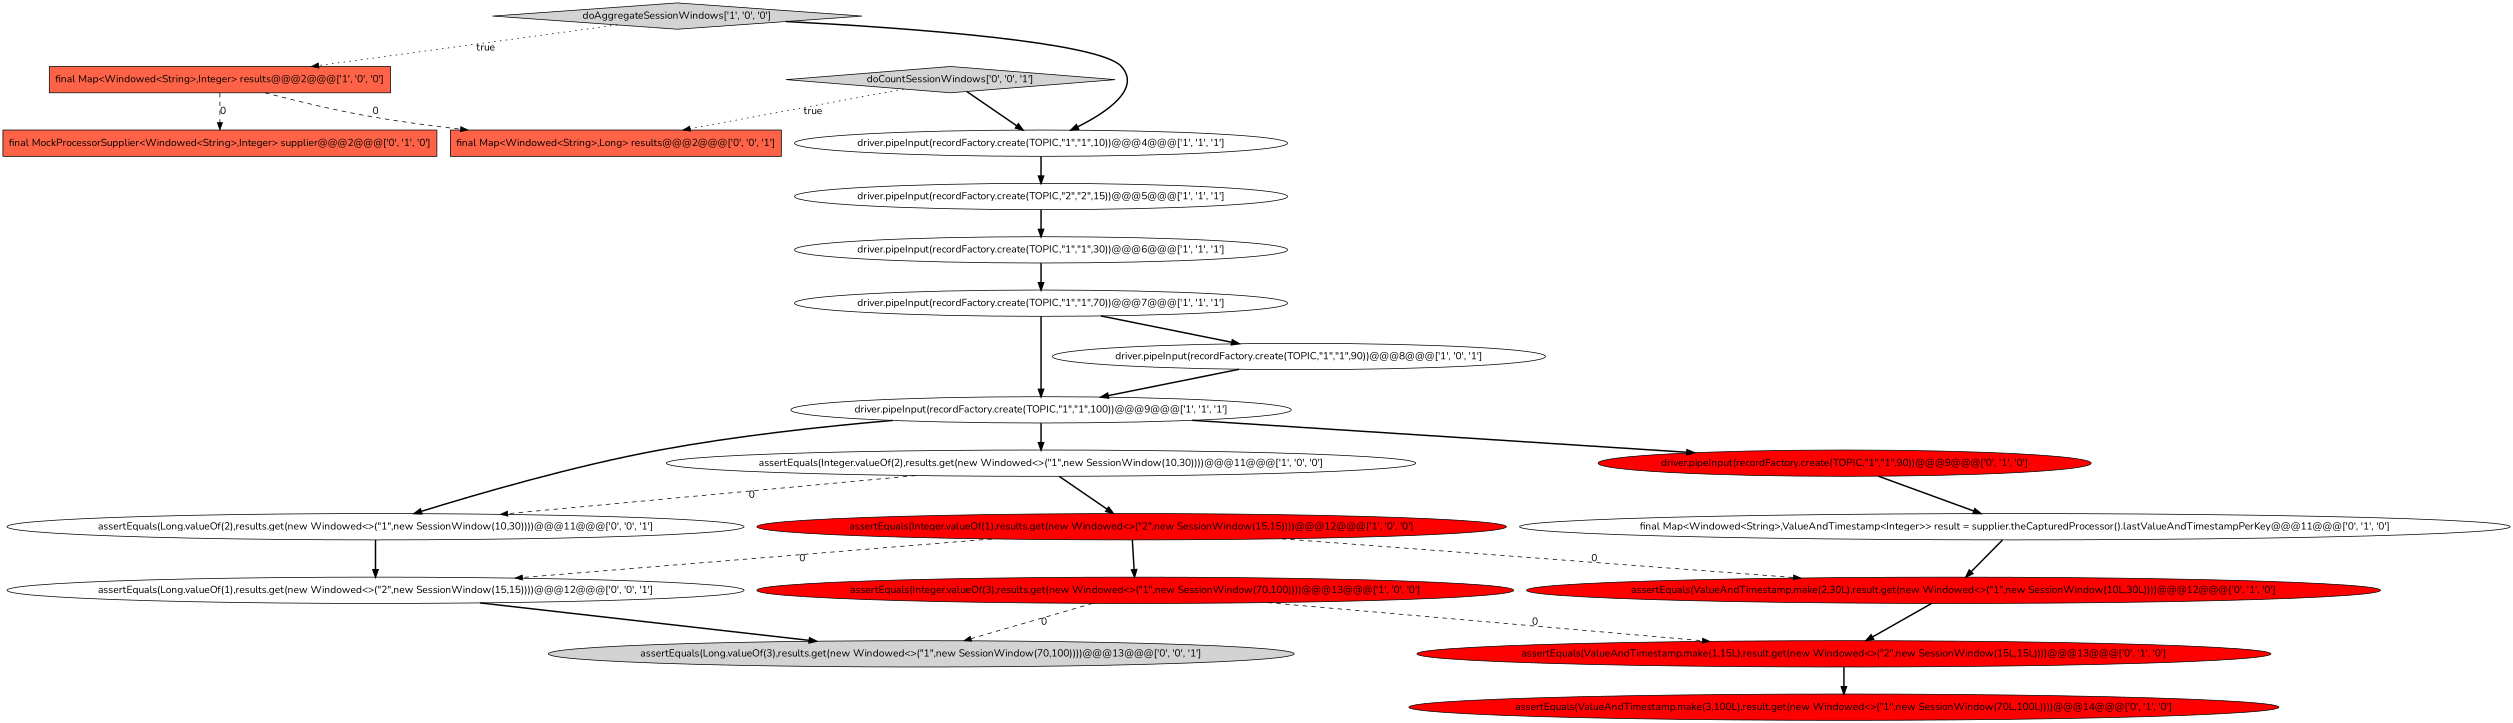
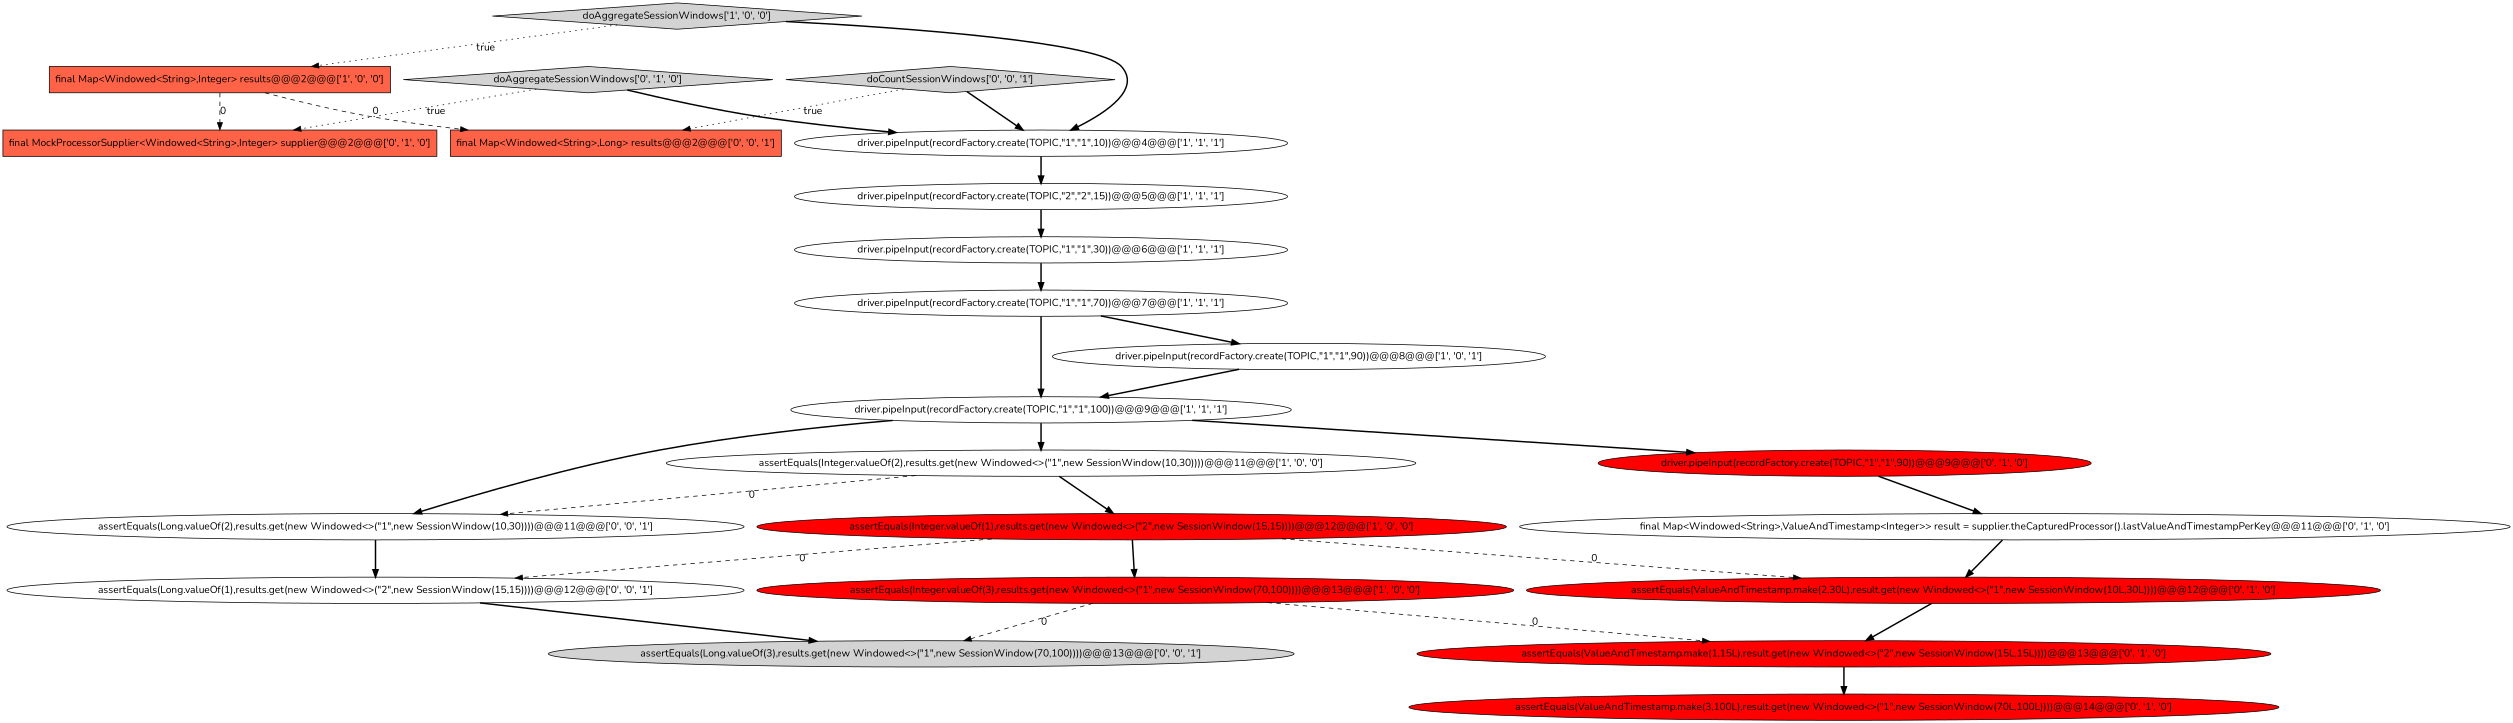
  digraph {
    fontname=Nunito
    node [fillcolor=white shape=ellipse style=filled fontname=Nunito]
    edge [style=bold fontname=Nunito]
    n1 [fillcolor=tomato label="final MockProcessorSupplier<Windowed<String>,Integer> supplier@@@2@@@['0', '1', '0']" shape=box]
    n2 [fillcolor=red label="assertEquals(ValueAndTimestamp.make(1,15L),result.get(new Windowed<>(\"2\",new SessionWindow(15L,15L))))@@@13@@@['0', '1', '0']"]
    n3 [fillcolor=red label="assertEquals(ValueAndTimestamp.make(3,100L),result.get(new Windowed<>(\"1\",new SessionWindow(70L,100L))))@@@14@@@['0', '1', '0']"]
    n4 [label="driver.pipeInput(recordFactory.create(TOPIC,\"1\",\"1\",10))@@@4@@@['1', '1', '1']"]
    n5 [label="driver.pipeInput(recordFactory.create(TOPIC,\"2\",\"2\",15))@@@5@@@['1', '1', '1']"]
+   n6 [fillcolor=lightgray label="doAggregateSessionWindows['0', '1', '0']" shape=diamond]
    n7 [fillcolor=red label="assertEquals(ValueAndTimestamp.make(2,30L),result.get(new Windowed<>(\"1\",new SessionWindow(10L,30L))))@@@12@@@['0', '1', '0']"]
    n8 [label="driver.pipeInput(recordFactory.create(TOPIC,\"1\",\"1\",100))@@@9@@@['1', '1', '1']"]
    n9 [label="assertEquals(Long.valueOf(2),results.get(new Windowed<>(\"1\",new SessionWindow(10,30))))@@@11@@@['0', '0', '1']"]
    n10 [fillcolor=red label="driver.pipeInput(recordFactory.create(TOPIC,\"1\",\"1\",90))@@@9@@@['0', '1', '0']"]
    n11 [label="assertEquals(Integer.valueOf(2),results.get(new Windowed<>(\"1\",new SessionWindow(10,30))))@@@11@@@['1', '0', '0']"]
    n12 [label="final Map<Windowed<String>,ValueAndTimestamp<Integer>> result = supplier.theCapturedProcessor().lastValueAndTimestampPerKey@@@11@@@['0', '1', '0']"]
    n13 [label="assertEquals(Long.valueOf(1),results.get(new Windowed<>(\"2\",new SessionWindow(15,15))))@@@12@@@['0', '0', '1']"]
    n14 [fillcolor=lightgray label="doCountSessionWindows['0', '0', '1']" shape=diamond]
    n15 [fillcolor=tomato label="final Map<Windowed<String>,Long> results@@@2@@@['0', '0', '1']" shape=box]
    n16 [label="driver.pipeInput(recordFactory.create(TOPIC,\"1\",\"1\",30))@@@6@@@['1', '1', '1']"]
    n17 [label="driver.pipeInput(recordFactory.create(TOPIC,\"1\",\"1\",70))@@@7@@@['1', '1', '1']"]
    n18 [fillcolor=red label="assertEquals(Integer.valueOf(1),results.get(new Windowed<>(\"2\",new SessionWindow(15,15))))@@@12@@@['1', '0', '0']"]
    n19 [fillcolor=lightgray label="doAggregateSessionWindows['1', '0', '0']" shape=diamond]
    n20 [fillcolor=tomato label="final Map<Windowed<String>,Integer> results@@@2@@@['1', '0', '0']" shape=box]
    n21 [fillcolor=lightgray label="assertEquals(Long.valueOf(3),results.get(new Windowed<>(\"1\",new SessionWindow(70,100))))@@@13@@@['0', '0', '1']"]
    n22 [label="driver.pipeInput(recordFactory.create(TOPIC,\"1\",\"1\",90))@@@8@@@['1', '0', '1']"]
    n23 [fillcolor=red label="assertEquals(Integer.valueOf(3),results.get(new Windowed<>(\"1\",new SessionWindow(70,100))))@@@13@@@['1', '0', '0']"]
    n2 -> n3
    n4 -> n5
    n5 -> n16
+   n6 -> n1 [label=true style=dotted]
+   n6 -> n4
    n7 -> n2
    n8 -> n9
    n8 -> n10
    n8 -> n11
    n9 -> n13
    n10 -> n12
    n11 -> n9 [label=0 style=dashed]
    n11 -> n18
    n12 -> n7
    n13 -> n21
    n14 -> n4
    n14 -> n15 [label=true style=dotted]
    n16 -> n17
    n17 -> n8
    n17 -> n22
    n18 -> n7 [label=0 style=dashed]
    n18 -> n13 [label=0 style=dashed]
    n18 -> n23
    n19 -> n4
    n19 -> n20 [label=true style=dotted]
    n20 -> n1 [label=0 style=dashed]
    n20 -> n15 [label=0 style=dashed]
    n22 -> n8
    n23 -> n2 [label=0 style=dashed]
    n23 -> n21 [label=0 style=dashed]
  }
